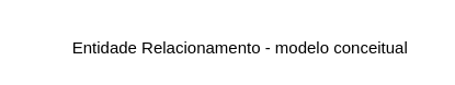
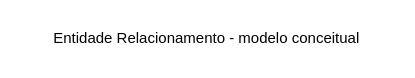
  <mxCell id="0" />
  <mxCell id="1" parent="0" />
- <mxCell id="2" value="Entidade Relacionamento - modelo conceitual" style="text;html=1;strokeColor=none;fillColor=none;align=center;verticalAlign=middle;whiteSpace=wrap;rounded=0;" vertex="1" parent="1"><mxGeometry x="30" y="25" width="290" height="20" as="geometry" /></mxCell>
+ <mxCell id="2" value="Entidade Relacionamento - modelo conceitual" style="text;html=1;strokeColor=none;fillColor=none;align=center;verticalAlign=middle;whiteSpace=wrap;rounded=0;" vertex="1" parent="1"><mxGeometry x="20" y="20" width="290" height="20" as="geometry" /></mxCell>
